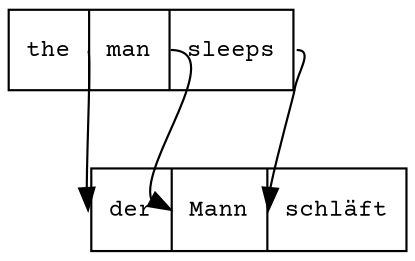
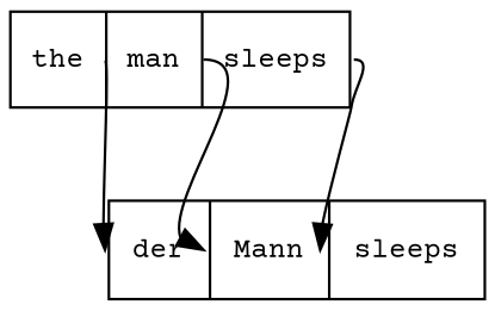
  digraph {
    rankdir=TB
    fontname="Courier Prime"
    node [fontsize=11 shape=record fontname="Courier Prime"]
    edge [fontname="Courier Prime"]
    n1 [label="<n0>the | <n1>man | <n2>sleeps"]
-   n2 [label="<n0>der | <n1>Mann | <n2>schläft"]
+   n2 [label="<n0>der | <n1>Mann | <n2>sleeps"]
    n1 -> n2 [headport="n0:w" tailport="n0:e"]
    n1 -> n2 [headport="n1:w" tailport="n1:e"]
    n1 -> n2 [headport="n2:w" tailport="n2:e"]
  }
